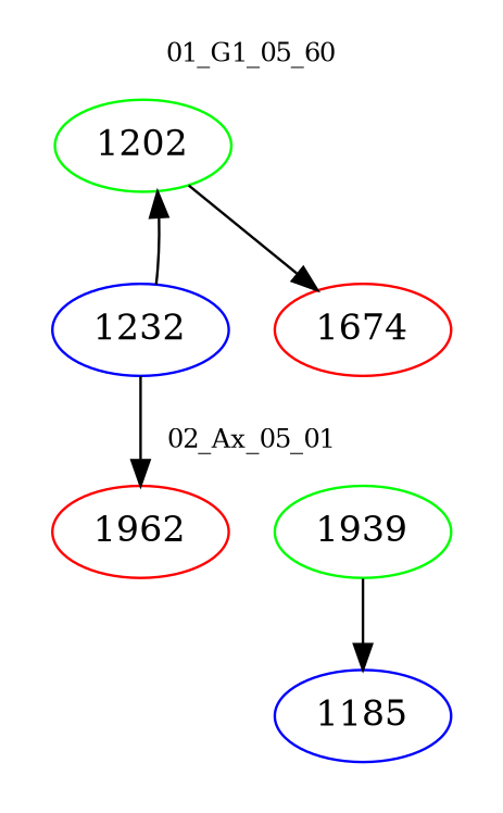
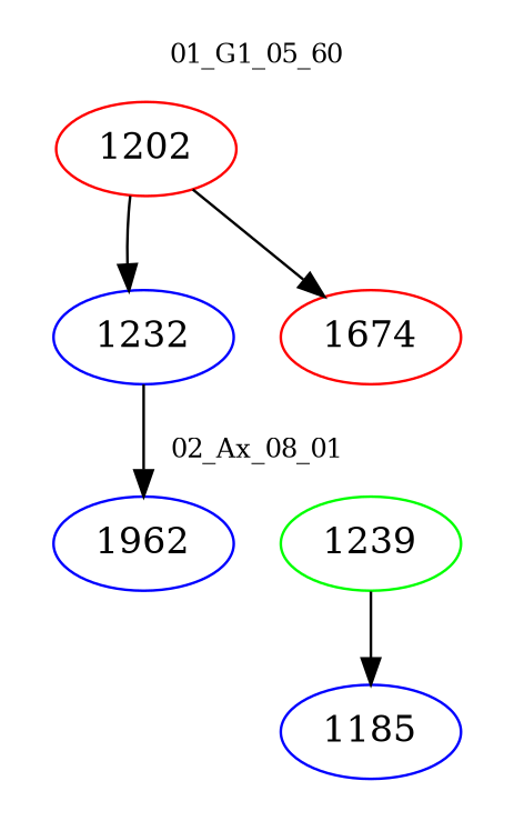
  digraph {
    node [color=green]
    edge [color=black]
-   n1 [label=1939]
+   n1 [label=1239]
    n2 [color=blue label=1185]
-   n3 [color=red label=1962]
-   n4 [label=1202]
+   n3 [color=blue label=1962]
+   n4 [color=red label=1202]
    n5 [color=blue label=1232]
    n6 [color=red label=1674]
    subgraph cluster_1 {
      color=white
      fontsize=10
-     label="02_Ax_05_01"
+     label="02_Ax_08_01"
      n1
      n2
      n3
    }
    subgraph cluster_2 {
      color=white
      fontsize=10
      label="01_G1_05_60"
      n4
      n5
      n6
    }
    n1 -> n2
-   n5 -> n4
+   n4 -> n5
    n4 -> n6
    n5 -> n3
  }
